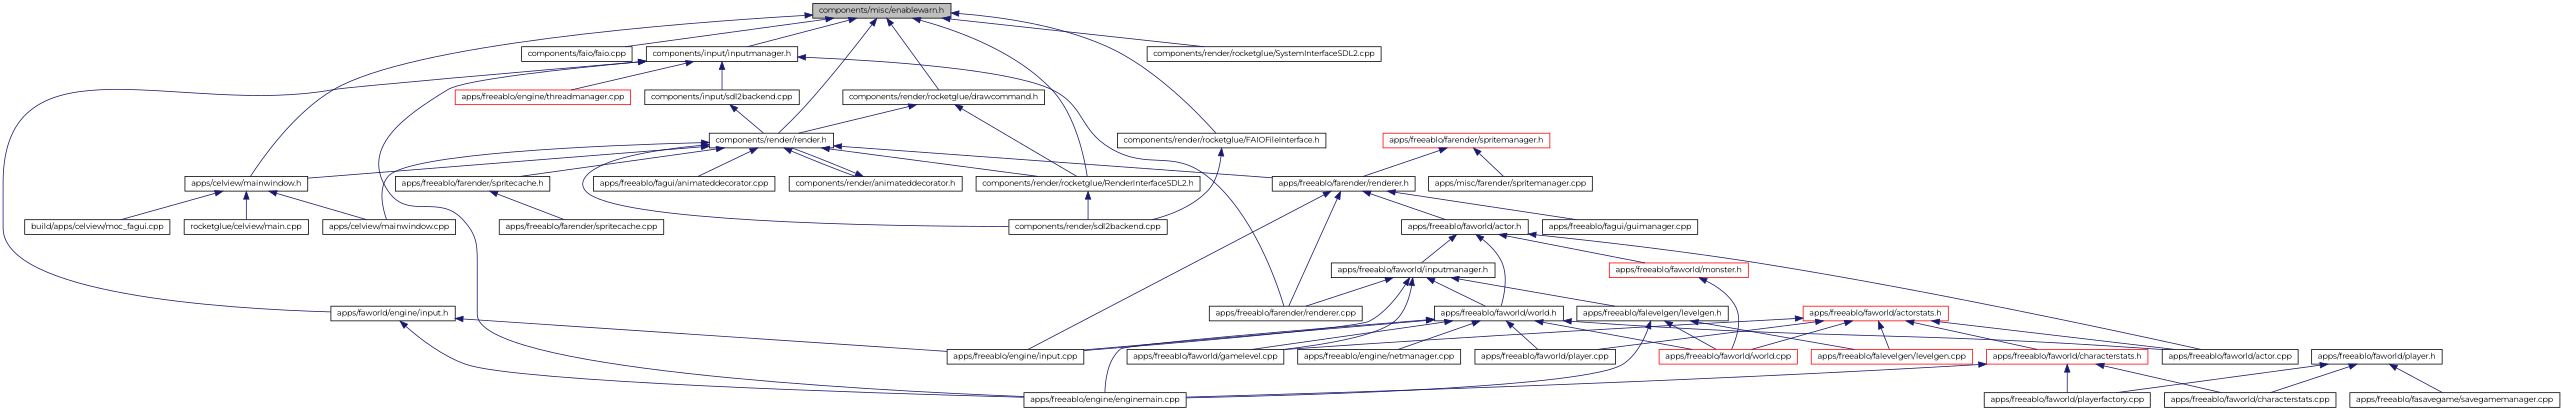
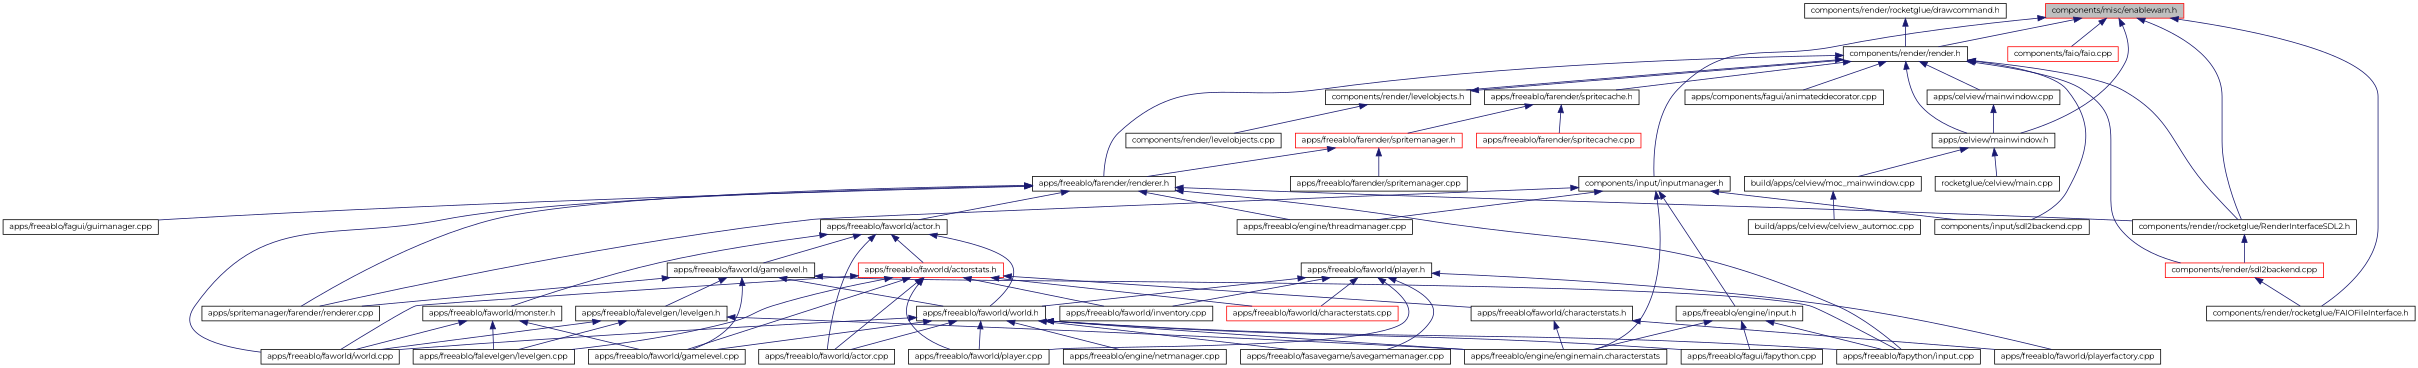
  digraph {
    fontname=Montserrat
    node [color=black fillcolor=white fontname=Montserrat fontsize=10 shape=record style=filled]
    edge [color=midnightblue dir=back fontname=Montserrat fontsize=10 labelfontname=Helvetica labelfontsize=10 style=solid]
-   n1 [fillcolor=grey75 fontcolor=black height=0.2 label="components/misc/enablewarn.h" width=0.4]
+   n1 [color=red fillcolor=grey75 fontcolor=black height=0.2 label="components/misc/enablewarn.h" width=0.4]
    n2 [height=0.2 label="apps/celview/mainwindow.h" width=0.4]
-   n3 [height=0.2 label="components/faio/faio.cpp" width=0.4]
+   n3 [color=red height=0.2 label="components/faio/faio.cpp" width=0.4]
    n4 [height=0.2 label="components/input/inputmanager.h" width=0.4]
    n5 [height=0.2 label="components/render/render.h" width=0.4]
    n6 [height=0.2 label="components/render/rocketglue/RenderInterfaceSDL2.h" width=0.4]
    n7 [height=0.2 label="components/render/rocketglue/drawcommand.h" width=0.4]
    n8 [height=0.2 label="components/render/rocketglue/FAIOFileInterface.h" width=0.4]
-   n9 [height=0.2 label="components/render/rocketglue/SystemInterfaceSDL2.cpp" width=0.4]
    n10 [height=0.2 label="rocketglue/celview/main.cpp" width=0.4]
    n11 [height=0.2 label="apps/celview/mainwindow.cpp" width=0.4]
-   n12 [height=0.2 label="build/apps/celview/moc_fagui.cpp" width=0.4]
-   n13 [height=0.2 label="apps/faworld/engine/input.h" width=0.4]
-   n14 [height=0.2 label="apps/freeablo/engine/enginemain.cpp" width=0.4]
-   n15 [color=red height=0.2 label="apps/freeablo/engine/threadmanager.cpp" width=0.4]
-   n16 [height=0.2 label="apps/freeablo/farender/renderer.cpp" width=0.4]
+   n12 [height=0.2 label="build/apps/celview/moc_mainwindow.cpp" width=0.4]
+   n13 [height=0.2 label="apps/freeablo/engine/input.h" width=0.4]
+   n14 [height=0.2 label="apps/freeablo/engine/enginemain.characterstats" width=0.4]
+   n15 [height=0.2 label="apps/freeablo/engine/threadmanager.cpp" width=0.4]
+   n16 [height=0.2 label="apps/spritemanager/farender/renderer.cpp" width=0.4]
    n17 [height=0.2 label="components/input/sdl2backend.cpp" width=0.4]
    n18 [height=0.2 label="apps/freeablo/farender/renderer.h" width=0.4]
    n19 [height=0.2 label="apps/freeablo/farender/spritecache.h" width=0.4]
-   n20 [height=0.2 label="apps/freeablo/fagui/animateddecorator.cpp" width=0.4]
-   n21 [height=0.2 label="components/render/animateddecorator.h" width=0.4]
-   n22 [height=0.2 label="components/render/sdl2backend.cpp" width=0.4]
-   n24 [height=0.2 label="apps/freeablo/engine/input.cpp" width=0.4]
+   n20 [height=0.2 label="apps/components/fagui/animateddecorator.cpp" width=0.4]
+   n21 [height=0.2 label="components/render/levelobjects.h" width=0.4]
+   n22 [color=red height=0.2 label="components/render/sdl2backend.cpp" width=0.4]
+   n23 [height=0.2 label="build/apps/celview/celview_automoc.cpp" width=0.4]
+   n24 [height=0.2 label="apps/freeablo/fapython/input.cpp" width=0.4]
+   n25 [height=0.2 label="apps/freeablo/fagui/fapython.cpp" width=0.4]
    n26 [height=0.2 label="apps/freeablo/faworld/actor.h" width=0.4]
-   n27 [color=red height=0.2 label="apps/freeablo/faworld/world.cpp" width=0.4]
+   n27 [height=0.2 label="apps/freeablo/faworld/world.cpp" width=0.4]
    n28 [height=0.2 label="apps/freeablo/fagui/guimanager.cpp" width=0.4]
    n29 [color=red height=0.2 label="apps/freeablo/farender/spritemanager.h" width=0.4]
-   n30 [height=0.2 label="apps/freeablo/farender/spritecache.cpp" width=0.4]
+   n30 [color=red height=0.2 label="apps/freeablo/farender/spritecache.cpp" width=0.4]
+   n31 [height=0.2 label="components/render/levelobjects.cpp" width=0.4]
    n32 [height=0.2 label="apps/freeablo/faworld/world.h" width=0.4]
    n33 [height=0.2 label="apps/freeablo/faworld/actor.cpp" width=0.4]
-   n34 [height=0.2 label="apps/freeablo/faworld/inputmanager.h" width=0.4]
+   n34 [height=0.2 label="apps/freeablo/faworld/gamelevel.h" width=0.4]
    n35 [color=red height=0.2 label="apps/freeablo/faworld/actorstats.h" width=0.4]
-   n36 [color=red height=0.2 label="apps/freeablo/faworld/monster.h" width=0.4]
+   n36 [height=0.2 label="apps/freeablo/faworld/monster.h" width=0.4]
    n37 [height=0.2 label="apps/freeablo/engine/netmanager.cpp" width=0.4]
    n38 [height=0.2 label="apps/freeablo/fasavegame/savegamemanager.cpp" width=0.4]
    n39 [height=0.2 label="apps/freeablo/faworld/gamelevel.cpp" width=0.4]
    n40 [height=0.2 label="apps/freeablo/faworld/player.cpp" width=0.4]
    n41 [height=0.2 label="apps/freeablo/faworld/player.h" width=0.4]
-   n42 [height=0.2 label="apps/freeablo/faworld/characterstats.cpp" width=0.4]
+   n42 [color=red height=0.2 label="apps/freeablo/faworld/characterstats.cpp" width=0.4]
+   n43 [height=0.2 label="apps/freeablo/faworld/inventory.cpp" width=0.4]
    n44 [height=0.2 label="apps/freeablo/faworld/playerfactory.cpp" width=0.4]
    n45 [height=0.2 label="apps/freeablo/falevelgen/levelgen.h" width=0.4]
-   n46 [color=red height=0.2 label="apps/freeablo/falevelgen/levelgen.cpp" width=0.4]
-   n47 [color=red height=0.2 label="apps/freeablo/faworld/characterstats.h" width=0.4]
-   n48 [height=0.2 label="apps/misc/farender/spritemanager.cpp" width=0.4]
+   n46 [height=0.2 label="apps/freeablo/falevelgen/levelgen.cpp" width=0.4]
+   n47 [height=0.2 label="apps/freeablo/faworld/characterstats.h" width=0.4]
+   n48 [height=0.2 label="apps/freeablo/farender/spritemanager.cpp" width=0.4]
    n1 -> n2
    n1 -> n3
    n1 -> n4
    n1 -> n5
    n1 -> n6
-   n1 -> n7
    n1 -> n8
-   n1 -> n9
    n2 -> n10
-   n2 -> n11
+   n11 -> n2
    n2 -> n12
    n4 -> n13
    n4 -> n14
    n4 -> n15
    n4 -> n16
    n4 -> n17
    n5 -> n2
    n5 -> n6
    n5 -> n11
-   n17 -> n5
+   n5 -> n17
    n5 -> n18
    n5 -> n19
    n5 -> n20
    n5 -> n21
    n5 -> n22
    n6 -> n22
    n7 -> n5
-   n7 -> n6
-   n8 -> n22
+   n18 -> n6
+   n22 -> n8
+   n12 -> n23
    n13 -> n14
    n13 -> n24
+   n13 -> n25
+   n18 -> n15
    n18 -> n16
    n18 -> n24
    n18 -> n26
+   n18 -> n27
    n18 -> n28
+   n19 -> n29
    n19 -> n30
    n21 -> n5
+   n21 -> n31
    n26 -> n32
    n26 -> n33
    n26 -> n34
+   n26 -> n35
    n26 -> n36
    n29 -> n18
    n29 -> n48
    n32 -> n14
    n32 -> n24
+   n32 -> n25
    n32 -> n27
    n32 -> n33
    n32 -> n37
+   n32 -> n38
    n32 -> n39
    n32 -> n40
    n34 -> n16
    n34 -> n24
    n34 -> n32
    n34 -> n39
    n34 -> n45
    n35 -> n27
    n35 -> n33
    n35 -> n39
    n35 -> n40
+   n35 -> n43
    n35 -> n46
    n35 -> n47
    n36 -> n27
+   n36 -> n39
+   n36 -> n46
+   n41 -> n32
    n41 -> n38
+   n41 -> n40
    n41 -> n42
+   n41 -> n43
    n41 -> n44
    n45 -> n14
    n45 -> n27
    n45 -> n46
    n47 -> n14
-   n47 -> n42
+   n35 -> n42
    n47 -> n44
  }
